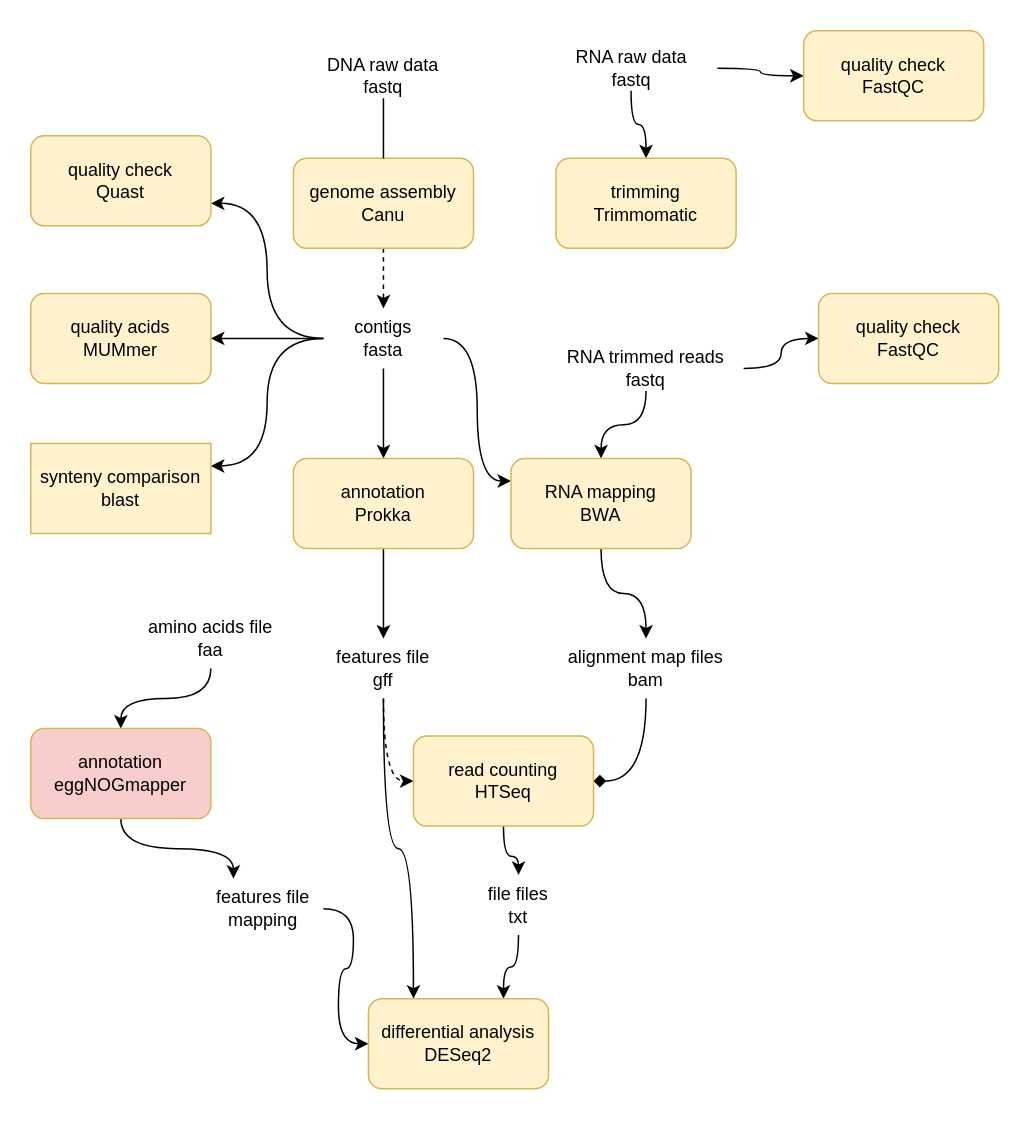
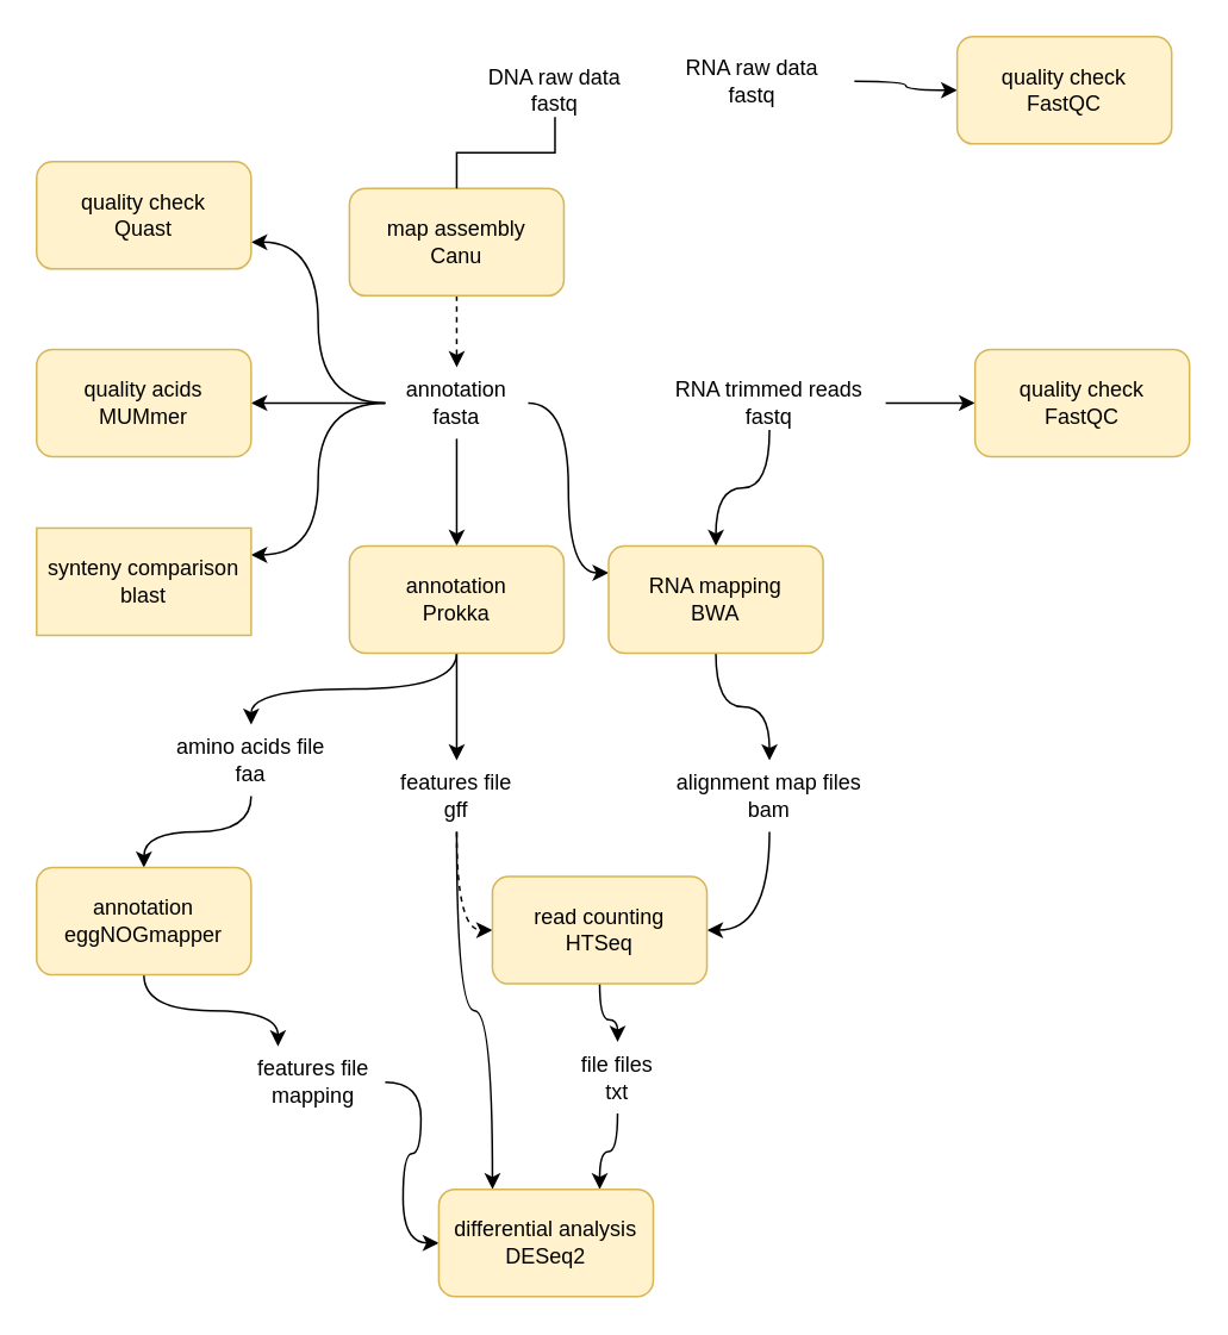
  <mxCell id="0" />
  <mxCell id="1" parent="0" />
  <mxCell id="2" value="" style="edgeStyle=orthogonalEdgeStyle;rounded=0;orthogonalLoop=1;jettySize=auto;html=1;dashed=1;" edge="1" parent="1" source="3" target="11"><mxGeometry relative="1" as="geometry" /></mxCell>
- <mxCell id="3" value="genome assembly&lt;br&gt;Canu&lt;br&gt;" style="rounded=1;whiteSpace=wrap;html=1;fillColor=#fff2cc;strokeColor=#d6b656;" vertex="1" parent="1"><mxGeometry x="195" y="105" width="120" height="60" as="geometry" /></mxCell>
+ <mxCell id="3" value="map assembly&lt;br&gt;Canu&lt;br&gt;" style="rounded=1;whiteSpace=wrap;html=1;fillColor=#fff2cc;strokeColor=#d6b656;" vertex="1" parent="1"><mxGeometry x="195" y="105" width="120" height="60" as="geometry" /></mxCell>
  <mxCell id="4" value="" style="edgeStyle=orthogonalEdgeStyle;rounded=0;orthogonalLoop=1;jettySize=auto;html=1;endArrow=none;" edge="1" parent="1" source="5" target="3"><mxGeometry relative="1" as="geometry" /></mxCell>
- <mxCell id="5" value="DNA raw data&lt;br&gt;fastq&lt;br&gt;" style="text;html=1;strokeColor=none;fillColor=none;align=center;verticalAlign=middle;whiteSpace=wrap;rounded=0;" vertex="1" parent="1"><mxGeometry x="215" y="35" width="80" height="30" as="geometry" /></mxCell>
+ <mxCell id="5" value="DNA raw data&lt;br&gt;fastq&lt;br&gt;" style="text;html=1;strokeColor=none;fillColor=none;align=center;verticalAlign=middle;whiteSpace=wrap;rounded=0;" vertex="1" parent="1"><mxGeometry x="270" y="35" width="80" height="30" as="geometry" /></mxCell>
  <mxCell id="6" value="" style="edgeStyle=orthogonalEdgeStyle;rounded=0;orthogonalLoop=1;jettySize=auto;html=1;" edge="1" parent="1" source="11" target="24"><mxGeometry relative="1" as="geometry" /></mxCell>
  <mxCell id="7" style="edgeStyle=orthogonalEdgeStyle;rounded=0;orthogonalLoop=1;jettySize=auto;html=1;entryX=1;entryY=0.75;entryDx=0;entryDy=0;curved=1;" edge="1" parent="1" source="11" target="34"><mxGeometry relative="1" as="geometry" /></mxCell>
  <mxCell id="8" style="edgeStyle=orthogonalEdgeStyle;rounded=0;orthogonalLoop=1;jettySize=auto;html=1;entryX=1;entryY=0.25;entryDx=0;entryDy=0;curved=1;" edge="1" parent="1" source="11" target="41"><mxGeometry relative="1" as="geometry" /></mxCell>
  <mxCell id="9" value="" style="edgeStyle=orthogonalEdgeStyle;curved=1;rounded=0;orthogonalLoop=1;jettySize=auto;html=1;" edge="1" parent="1" source="11" target="21"><mxGeometry relative="1" as="geometry" /></mxCell>
  <mxCell id="10" style="edgeStyle=orthogonalEdgeStyle;curved=1;rounded=0;orthogonalLoop=1;jettySize=auto;html=1;entryX=0;entryY=0.25;entryDx=0;entryDy=0;" edge="1" parent="1" source="11" target="29"><mxGeometry relative="1" as="geometry" /></mxCell>
- <mxCell id="11" value="contigs&lt;br&gt;fasta&lt;br&gt;" style="text;html=1;strokeColor=none;fillColor=none;align=center;verticalAlign=middle;whiteSpace=wrap;rounded=0;" vertex="1" parent="1"><mxGeometry x="215" y="205" width="80" height="40" as="geometry" /></mxCell>
- <mxCell id="12" value="" style="edgeStyle=orthogonalEdgeStyle;curved=1;rounded=0;orthogonalLoop=1;jettySize=auto;html=1;" edge="1" parent="1" source="14" target="18"><mxGeometry relative="1" as="geometry" /></mxCell>
+ <mxCell id="11" value="annotation&lt;br&gt;fasta&lt;br&gt;" style="text;html=1;strokeColor=none;fillColor=none;align=center;verticalAlign=middle;whiteSpace=wrap;rounded=0;" vertex="1" parent="1"><mxGeometry x="215" y="205" width="80" height="40" as="geometry" /></mxCell>
  <mxCell id="13" value="" style="edgeStyle=orthogonalEdgeStyle;curved=1;rounded=0;orthogonalLoop=1;jettySize=auto;html=1;" edge="1" parent="1" source="14" target="22"><mxGeometry relative="1" as="geometry" /></mxCell>
  <mxCell id="14" value="RNA raw data&lt;br&gt;fastq&lt;br&gt;" style="text;html=1;strokeColor=none;fillColor=none;align=center;verticalAlign=middle;whiteSpace=wrap;rounded=0;" vertex="1" parent="1"><mxGeometry x="362.5" y="30" width="115" height="30" as="geometry" /></mxCell>
  <mxCell id="15" value="" style="edgeStyle=orthogonalEdgeStyle;curved=1;rounded=0;orthogonalLoop=1;jettySize=auto;html=1;" edge="1" parent="1" source="17" target="29"><mxGeometry relative="1" as="geometry" /></mxCell>
  <mxCell id="16" value="" style="edgeStyle=orthogonalEdgeStyle;curved=1;rounded=0;orthogonalLoop=1;jettySize=auto;html=1;" edge="1" parent="1" source="17" target="23"><mxGeometry relative="1" as="geometry" /></mxCell>
- <mxCell id="17" value="RNA trimmed reads&lt;br&gt;fastq&lt;br&gt;" style="text;html=1;strokeColor=none;fillColor=none;align=center;verticalAlign=middle;whiteSpace=wrap;rounded=0;" vertex="1" parent="1"><mxGeometry x="365" y="230" width="130" height="30" as="geometry" /></mxCell>
- <mxCell id="18" value="trimming&lt;br&gt;&lt;div&gt;&lt;span&gt;Trimmomatic&lt;/span&gt;&lt;/div&gt;" style="rounded=1;whiteSpace=wrap;html=1;fillColor=#fff2cc;strokeColor=#d6b656;" vertex="1" parent="1"><mxGeometry x="370" y="105" width="120" height="60" as="geometry" /></mxCell>
+ <mxCell id="17" value="RNA trimmed reads&lt;br&gt;fastq&lt;br&gt;" style="text;html=1;strokeColor=none;fillColor=none;align=center;verticalAlign=middle;whiteSpace=wrap;rounded=0;" vertex="1" parent="1"><mxGeometry x="365" y="210" width="130" height="30" as="geometry" /></mxCell>
  <mxCell id="19" style="edgeStyle=orthogonalEdgeStyle;curved=1;rounded=0;orthogonalLoop=1;jettySize=auto;html=1;entryX=0.5;entryY=0;entryDx=0;entryDy=0;" edge="1" parent="1" source="21" target="27"><mxGeometry relative="1" as="geometry" /></mxCell>
+ <mxCell id="20" style="edgeStyle=orthogonalEdgeStyle;curved=1;rounded=0;orthogonalLoop=1;jettySize=auto;html=1;" edge="1" parent="1" source="21" target="31"><mxGeometry relative="1" as="geometry" /></mxCell>
  <mxCell id="21" value="annotation&lt;br&gt;Prokka&lt;br&gt;" style="rounded=1;whiteSpace=wrap;html=1;fillColor=#fff2cc;strokeColor=#d6b656;" vertex="1" parent="1"><mxGeometry x="195" y="305" width="120" height="60" as="geometry" /></mxCell>
  <mxCell id="22" value="quality check&lt;br&gt;FastQC&lt;br&gt;" style="rounded=1;whiteSpace=wrap;html=1;fillColor=#fff2cc;strokeColor=#d6b656;" vertex="1" parent="1"><mxGeometry x="535" y="20" width="120" height="60" as="geometry" /></mxCell>
  <mxCell id="23" value="quality check&lt;br&gt;FastQC&lt;br&gt;" style="rounded=1;whiteSpace=wrap;html=1;fillColor=#fff2cc;strokeColor=#d6b656;" vertex="1" parent="1"><mxGeometry x="545" y="195" width="120" height="60" as="geometry" /></mxCell>
  <mxCell id="24" value="quality acids&lt;br&gt;MUMmer&lt;br&gt;" style="rounded=1;whiteSpace=wrap;html=1;fillColor=#fff2cc;strokeColor=#d6b656;" vertex="1" parent="1"><mxGeometry x="20" y="195" width="120" height="60" as="geometry" /></mxCell>
  <mxCell id="25" style="edgeStyle=orthogonalEdgeStyle;curved=1;rounded=0;orthogonalLoop=1;jettySize=auto;html=1;entryX=0;entryY=0.5;entryDx=0;entryDy=0;dashed=1;" edge="1" parent="1" source="27" target="40"><mxGeometry relative="1" as="geometry" /></mxCell>
  <mxCell id="26" style="edgeStyle=orthogonalEdgeStyle;curved=1;rounded=0;orthogonalLoop=1;jettySize=auto;html=1;entryX=0.25;entryY=0;entryDx=0;entryDy=0;" edge="1" parent="1" source="27" target="44"><mxGeometry relative="1" as="geometry" /></mxCell>
  <mxCell id="27" value="features file&lt;br&gt;gff&lt;br&gt;" style="text;html=1;strokeColor=none;fillColor=none;align=center;verticalAlign=middle;whiteSpace=wrap;rounded=0;" vertex="1" parent="1"><mxGeometry x="215" y="425" width="80" height="40" as="geometry" /></mxCell>
  <mxCell id="28" value="" style="edgeStyle=orthogonalEdgeStyle;curved=1;rounded=0;orthogonalLoop=1;jettySize=auto;html=1;" edge="1" parent="1" source="29" target="38"><mxGeometry relative="1" as="geometry" /></mxCell>
  <mxCell id="29" value="RNA mapping&lt;br&gt;BWA&lt;br&gt;" style="rounded=1;whiteSpace=wrap;html=1;fillColor=#fff2cc;strokeColor=#d6b656;" vertex="1" parent="1"><mxGeometry x="340" y="305" width="120" height="60" as="geometry" /></mxCell>
  <mxCell id="30" value="" style="edgeStyle=orthogonalEdgeStyle;curved=1;rounded=0;orthogonalLoop=1;jettySize=auto;html=1;" edge="1" parent="1" source="31" target="33"><mxGeometry relative="1" as="geometry" /></mxCell>
  <mxCell id="31" value="amino acids file&lt;br&gt;faa&lt;br&gt;" style="text;html=1;strokeColor=none;fillColor=none;align=center;verticalAlign=middle;whiteSpace=wrap;rounded=0;" vertex="1" parent="1"><mxGeometry x="85" y="405" width="110" height="40" as="geometry" /></mxCell>
  <mxCell id="32" style="edgeStyle=orthogonalEdgeStyle;curved=1;rounded=0;orthogonalLoop=1;jettySize=auto;html=1;entryX=0.25;entryY=0;entryDx=0;entryDy=0;" edge="1" parent="1" source="33" target="36"><mxGeometry relative="1" as="geometry" /></mxCell>
- <mxCell id="33" value="annotation&lt;br&gt;&lt;div&gt;&lt;span&gt;eggNOGmapper&lt;/span&gt;&lt;/div&gt;" style="rounded=1;whiteSpace=wrap;html=1;fillColor=#f8cecc;strokeColor=#d6b656;" vertex="1" parent="1"><mxGeometry x="20" y="485" width="120" height="60" as="geometry" /></mxCell>
+ <mxCell id="33" value="annotation&lt;br&gt;&lt;div&gt;&lt;span&gt;eggNOGmapper&lt;/span&gt;&lt;/div&gt;" style="rounded=1;whiteSpace=wrap;html=1;fillColor=#fff2cc;strokeColor=#d6b656;" vertex="1" parent="1"><mxGeometry x="20" y="485" width="120" height="60" as="geometry" /></mxCell>
  <mxCell id="34" value="quality check&lt;br&gt;Quast&lt;br&gt;" style="rounded=1;whiteSpace=wrap;html=1;fillColor=#fff2cc;strokeColor=#d6b656;" vertex="1" parent="1"><mxGeometry x="20" y="90" width="120" height="60" as="geometry" /></mxCell>
  <mxCell id="35" style="edgeStyle=orthogonalEdgeStyle;curved=1;rounded=0;orthogonalLoop=1;jettySize=auto;html=1;entryX=0;entryY=0.5;entryDx=0;entryDy=0;" edge="1" parent="1" source="36" target="44"><mxGeometry relative="1" as="geometry" /></mxCell>
  <mxCell id="36" value="features file&lt;br&gt;mapping&lt;br&gt;" style="text;html=1;strokeColor=none;fillColor=none;align=center;verticalAlign=middle;whiteSpace=wrap;rounded=0;" vertex="1" parent="1"><mxGeometry x="135" y="585" width="80" height="40" as="geometry" /></mxCell>
- <mxCell id="37" style="edgeStyle=orthogonalEdgeStyle;curved=1;rounded=0;orthogonalLoop=1;jettySize=auto;html=1;entryX=1;entryY=0.5;entryDx=0;entryDy=0;endArrow=diamond;" edge="1" parent="1" source="38" target="40"><mxGeometry relative="1" as="geometry" /></mxCell>
+ <mxCell id="37" style="edgeStyle=orthogonalEdgeStyle;curved=1;rounded=0;orthogonalLoop=1;jettySize=auto;html=1;entryX=1;entryY=0.5;entryDx=0;entryDy=0;" edge="1" parent="1" source="38" target="40"><mxGeometry relative="1" as="geometry" /></mxCell>
  <mxCell id="38" value="alignment map files&lt;br&gt;bam&lt;br&gt;" style="text;html=1;strokeColor=none;fillColor=none;align=center;verticalAlign=middle;whiteSpace=wrap;rounded=0;" vertex="1" parent="1"><mxGeometry x="360" y="425" width="140" height="40" as="geometry" /></mxCell>
  <mxCell id="39" style="edgeStyle=orthogonalEdgeStyle;curved=1;rounded=0;orthogonalLoop=1;jettySize=auto;html=1;" edge="1" parent="1" source="40" target="43"><mxGeometry relative="1" as="geometry" /></mxCell>
  <mxCell id="40" value="read counting&lt;br&gt;HTSeq&lt;br&gt;" style="rounded=1;whiteSpace=wrap;html=1;fillColor=#fff2cc;strokeColor=#d6b656;" vertex="1" parent="1"><mxGeometry x="275" y="490" width="120" height="60" as="geometry" /></mxCell>
  <mxCell id="41" value="synteny comparison&lt;br&gt;blast" style="whiteSpace=wrap;html=1;fillColor=#fff2cc;strokeColor=#d6b656;rounded=0;" vertex="1" parent="1"><mxGeometry x="20" y="295" width="120" height="60" as="geometry" /></mxCell>
  <mxCell id="42" style="edgeStyle=orthogonalEdgeStyle;curved=1;rounded=0;orthogonalLoop=1;jettySize=auto;html=1;entryX=0.75;entryY=0;entryDx=0;entryDy=0;" edge="1" parent="1" source="43" target="44"><mxGeometry relative="1" as="geometry" /></mxCell>
  <mxCell id="43" value="file files&lt;br&gt;txt&lt;br&gt;" style="text;html=1;strokeColor=none;fillColor=none;align=center;verticalAlign=middle;whiteSpace=wrap;rounded=0;" vertex="1" parent="1"><mxGeometry x="275" y="582.5" width="140" height="40" as="geometry" /></mxCell>
  <mxCell id="44" value="&lt;div&gt;&lt;span&gt;differential analysis&lt;/span&gt;&lt;/div&gt;DESeq2&lt;br&gt;" style="rounded=1;whiteSpace=wrap;html=1;fillColor=#fff2cc;strokeColor=#d6b656;" vertex="1" parent="1"><mxGeometry x="245" y="665" width="120" height="60" as="geometry" /></mxCell>
